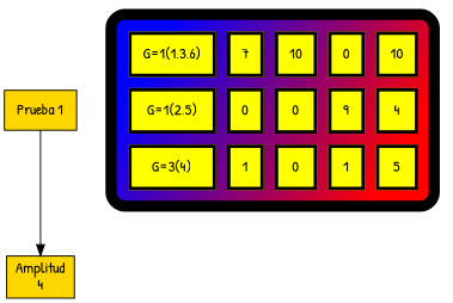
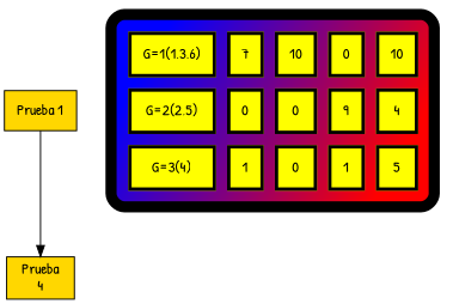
  digraph {
    fontname="Patrick Hand"
    node [fillcolor=gold fontcolor="#000000" shape=box style=filled fontname="Patrick Hand"]
    n1 [label=" Prueba 1 "]
-   n2 [label="Amplitud\n4"]
-   n3 [label=< <TABLE border="10" cellspacing="10" cellpadding="10" style="rounded" bgcolor="blue:red" gradientangle="315">       <TR><TD border="3"  bgcolor="yellow" gradientangle="315">G=1(1,3,6)</TD> <TD border="3"  bgcolor="yellow" gradientangle="315">7</TD> <TD border="3"  bgcolor="yellow" gradientangle="315">10</TD> <TD border="3"  bgcolor="yellow" gradientangle="315">0</TD> <TD border="3"  bgcolor="yellow" gradientangle="315">10</TD> </TR> <TR><TD border="3"  bgcolor="yellow" gradientangle="315">G=1(2,5)</TD> <TD border="3"  bgcolor="yellow" gradientangle="315">0</TD> <TD border="3"  bgcolor="yellow" gradientangle="315">0</TD> <TD border="3"  bgcolor="yellow" gradientangle="315">9</TD> <TD border="3"  bgcolor="yellow" gradientangle="315">4</TD> </TR> <TR><TD border="3"  bgcolor="yellow" gradientangle="315">G=3(4)</TD> <TD border="3"  bgcolor="yellow" gradientangle="315">1</TD> <TD border="3"  bgcolor="yellow" gradientangle="315">0</TD> <TD border="3"  bgcolor="yellow" gradientangle="315">1</TD> <TD border="3"  bgcolor="yellow" gradientangle="315">5</TD>  </TR></TABLE>> shape=none fillcolor="" fontcolor="" style=""]
+   n2 [label="Prueba\n4"]
+   n3 [label=< <TABLE border="10" cellspacing="10" cellpadding="10" style="rounded" bgcolor="blue:red" gradientangle="315">       <TR><TD border="3"  bgcolor="yellow" gradientangle="315">G=1(1,3,6)</TD> <TD border="3"  bgcolor="yellow" gradientangle="315">7</TD> <TD border="3"  bgcolor="yellow" gradientangle="315">10</TD> <TD border="3"  bgcolor="yellow" gradientangle="315">0</TD> <TD border="3"  bgcolor="yellow" gradientangle="315">10</TD> </TR> <TR><TD border="3"  bgcolor="yellow" gradientangle="315">G=2(2,5)</TD> <TD border="3"  bgcolor="yellow" gradientangle="315">0</TD> <TD border="3"  bgcolor="yellow" gradientangle="315">0</TD> <TD border="3"  bgcolor="yellow" gradientangle="315">9</TD> <TD border="3"  bgcolor="yellow" gradientangle="315">4</TD> </TR> <TR><TD border="3"  bgcolor="yellow" gradientangle="315">G=3(4)</TD> <TD border="3"  bgcolor="yellow" gradientangle="315">1</TD> <TD border="3"  bgcolor="yellow" gradientangle="315">0</TD> <TD border="3"  bgcolor="yellow" gradientangle="315">1</TD> <TD border="3"  bgcolor="yellow" gradientangle="315">5</TD>  </TR></TABLE>> shape=none fillcolor="" fontcolor="" style=""]
    subgraph sub_1 {
      n1
      n2
    }
    n1 -> n2 [fontname="Patrick Hand"]
  }
